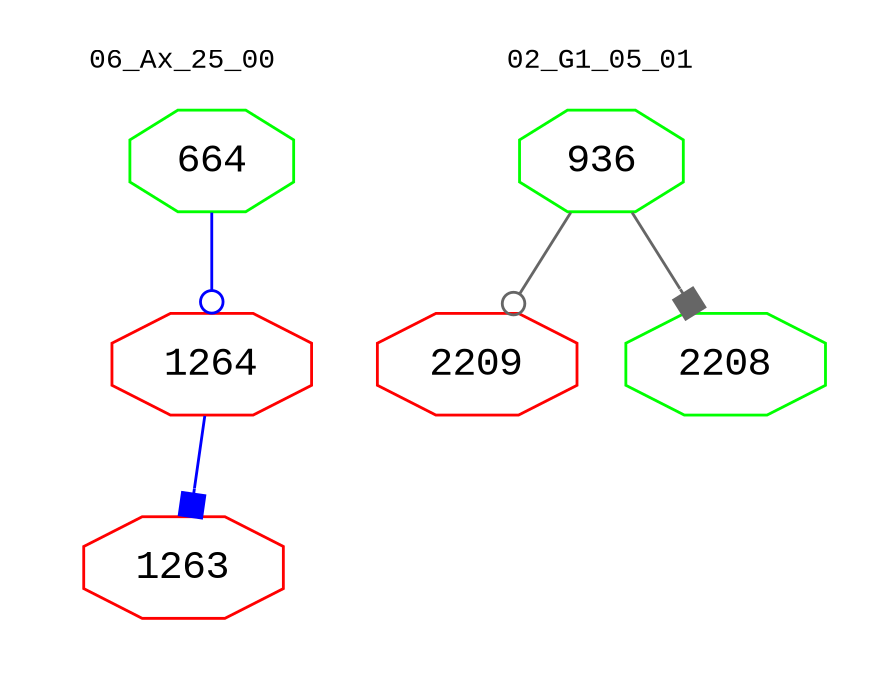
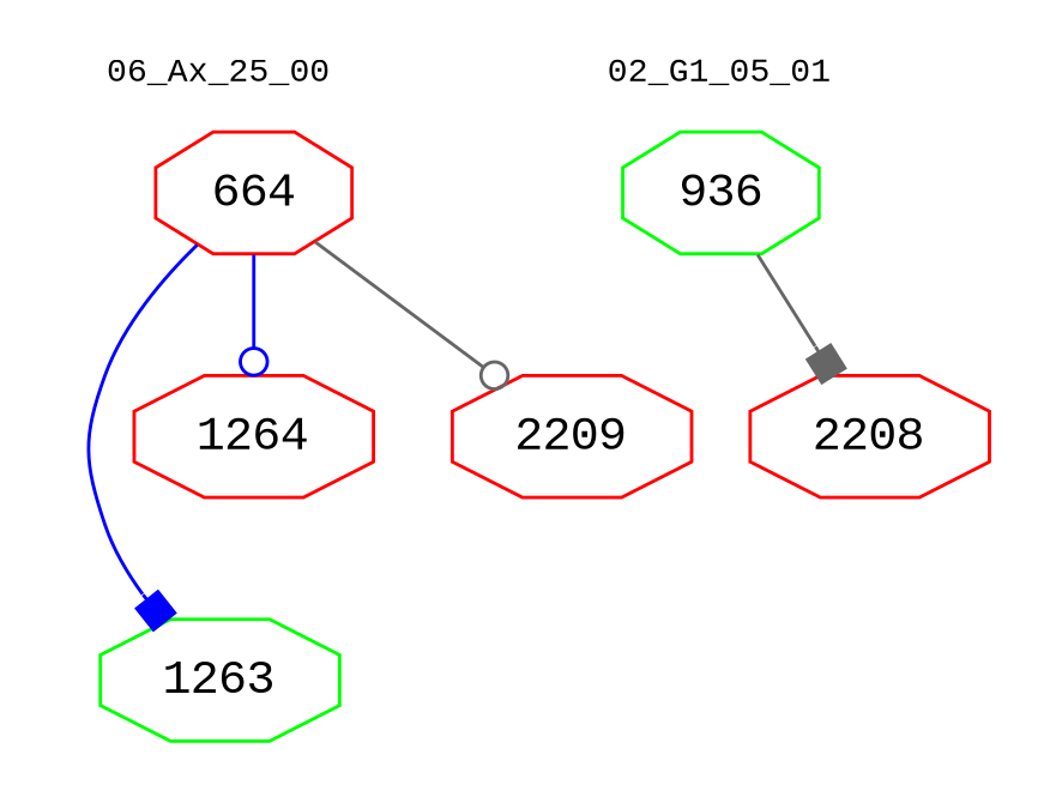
  digraph {
    fontname="Liberation Mono"
    node [color=red fontname="Liberation Mono" shape=octagon]
    edge [arrowhead=box color=blue fontname="Liberation Mono"]
-   n1 [color=green label=664]
-   n2 [label=1263]
+   n1 [label=664]
+   n2 [color=green label=1263]
    n3 [label=1264]
    n4 [color=green label=936]
-   n5 [color=green label=2208]
+   n5 [label=2208]
    n6 [label=2209]
    subgraph cluster_1 {
      color=white
      fontsize=10
      label="06_Ax_25_00"
      n1
      n2
      n3
    }
    subgraph cluster_2 {
      color=white
      fontsize=10
      label="02_G1_05_01"
      n4
      n5
      n6
    }
-   n3 -> n2
+   n1 -> n2
    n1 -> n3 [arrowhead=odot]
    n4 -> n5 [color=gray40]
-   n4 -> n6 [arrowhead=odot color=gray40]
+   n1 -> n6 [arrowhead=odot color=gray40]
  }
